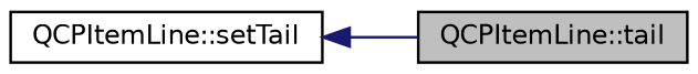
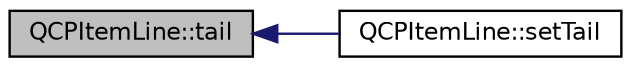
  digraph {
    rankdir=LR
    node [color=black fontname=Helvetica fontsize=10 shape=record style=filled]
    n1 [fillcolor=grey75 fontcolor=black height=0.2 label="QCPItemLine::tail" width=0.4]
    n2 [fillcolor=white height=0.2 label="QCPItemLine::setTail" width=0.4]
-   n2 -> n1 [color=midnightblue dir=back fontname=Helvetica fontsize=10 labelfontname=Helvetica labelfontsize=10 style=solid]
+   n1 -> n2 [color=midnightblue dir=back fontname=Helvetica fontsize=10 labelfontname=Helvetica labelfontsize=10 style=solid]
  }
